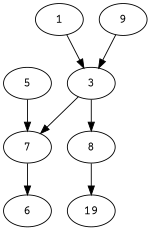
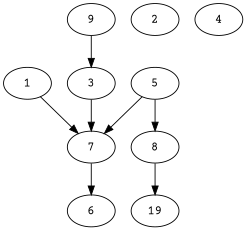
  digraph {
    fontname="Courier Prime"
    node [alpha=0.14 fontname="Courier Prime"]
    edge [fontname="Courier Prime"]
    1 [expect_size=45477888]
    7 [alpha=0.13 expect_size=18853888]
    6 [alpha=0.16 expect_size=27530240]
    8 [expect_size=28392448]
    n5 [alpha=0.08 expect_size=36577280 label=19]
+   2 [alpha=0.11 expect_size=48114688]
    3 [alpha=0.07 expect_size=27909120]
    9 [alpha=0.05 expect_size=6498304]
+   4 [alpha=0.03 expect_size=31185920]
    5 [alpha=0.16 expect_size=20529152]
-   1 -> 3
+   1 -> 7
    7 -> 6
    8 -> n5
    3 -> 7
    9 -> 3
    5 -> 7
-   3 -> 8
+   5 -> 8
  }
